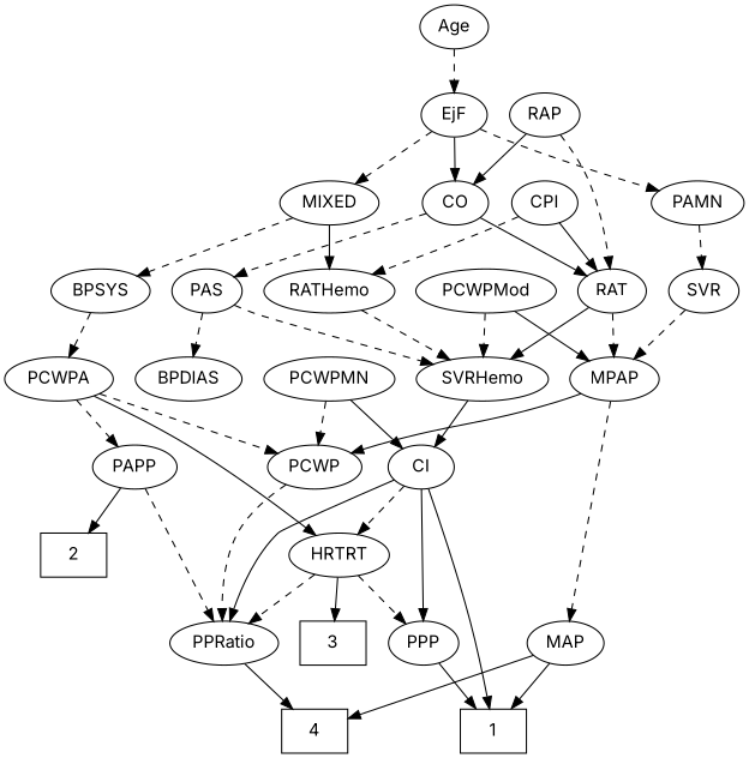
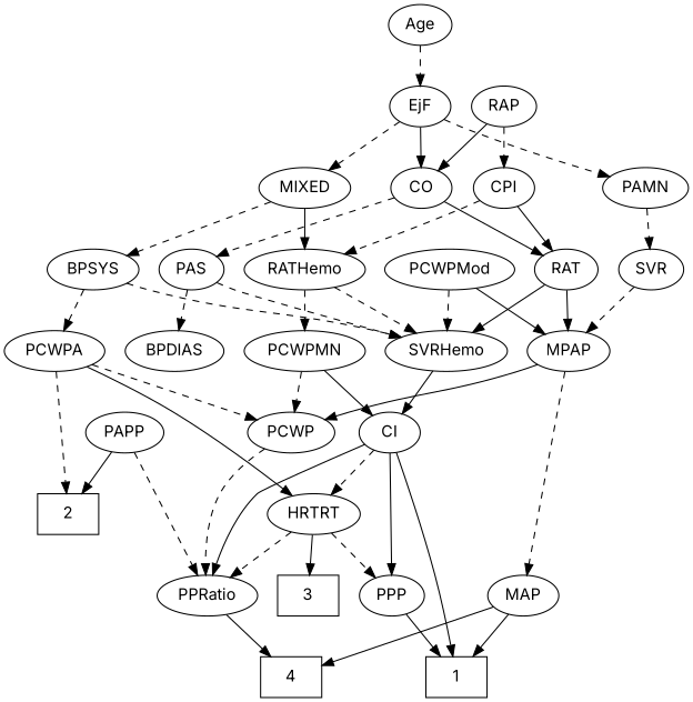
  strict digraph {
    fontname=Inter
    node [fontname=Inter]
    edge [fontname=Inter style=dashed]
    1 [height=0.5 shape=box width=0.75]
    2 [height=0.5 shape=box width=0.75]
    3 [height=0.5 shape=box width=0.75]
    4 [height=0.5 shape=box width=0.75]
    Age [height=0.5 width=0.75]
    EjF [height=0.5 width=0.75]
    MIXED [height=0.5 width=1.1193]
    CO [height=0.5 width=0.75]
    PAMN [height=0.5 width=1.011]
    RAP [height=0.5 width=0.77632]
    CPI [height=0.5 width=0.75]
    BPSYS [height=0.5 width=1.0471]
    RATHemo [height=0.5 width=1.3721]
    PAS [height=0.5 width=0.75]
    RAT [height=0.5 width=0.75827]
    SVR [height=0.5 width=0.77632]
    PCWPA [height=0.5 width=1.1555]
    SVRHemo [height=0.5 width=1.3902]
    PCWPMN [height=0.5 width=1.3902]
    BPDIAS [height=0.5 width=1.1735]
    MPAP [height=0.5 width=0.97491]
    PCWPMod [height=0.5 width=1.4443]
    PCWP [height=0.5 width=0.97491]
    PAPP [height=0.5 width=0.88464]
    HRTRT [height=0.5 width=1.1013]
    CI [height=0.5 width=0.75]
    MAP [height=0.5 width=0.84854]
    PPRatio [height=0.5 width=1.1013]
    PPP [height=0.5 width=0.75]
    Age -> EjF
    EjF -> MIXED
    EjF -> CO [style=solid]
    EjF -> PAMN
    MIXED -> BPSYS
    MIXED -> RATHemo [style=solid]
    CO -> PAS
    CO -> RAT [style=solid]
    PAMN -> SVR
    RAP -> CO [style=solid]
-   RAP -> RAT
+   RAP -> CPI
    CPI -> RATHemo
    CPI -> RAT [style=solid]
    BPSYS -> PCWPA
+   BPSYS -> SVRHemo
    RATHemo -> SVRHemo
+   RATHemo -> PCWPMN
    PAS -> SVRHemo
    PAS -> BPDIAS
    RAT -> SVRHemo [style=solid]
-   RAT -> MPAP
+   RAT -> MPAP [style=solid]
    SVR -> MPAP
    PCWPA -> PCWP
-   PCWPA -> PAPP
+   PCWPA -> 2
    PCWPA -> HRTRT [style=solid]
    SVRHemo -> CI [style=solid]
    PCWPMN -> PCWP
    PCWPMN -> CI [style=solid]
    MPAP -> PCWP [style=solid]
    MPAP -> MAP
    PCWPMod -> SVRHemo
    PCWPMod -> MPAP [style=solid]
    PCWP -> PPRatio
    PAPP -> 2 [style=solid]
    PAPP -> PPRatio
    HRTRT -> 3 [style=solid]
    HRTRT -> PPRatio
    HRTRT -> PPP
    CI -> 1 [style=solid]
    CI -> HRTRT
    CI -> PPRatio [style=solid]
    CI -> PPP [style=solid]
    MAP -> 1 [style=solid]
    MAP -> 4 [style=solid]
    PPRatio -> 4 [style=solid]
    PPP -> 1 [style=solid]
  }
